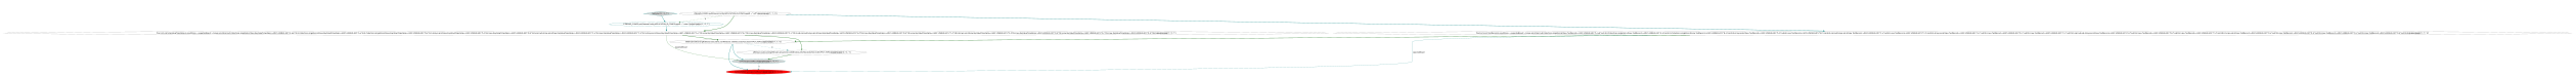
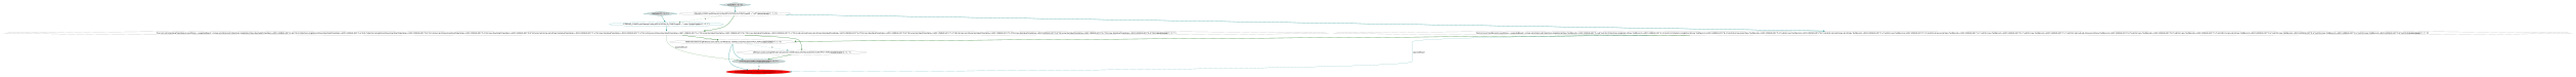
  digraph {
    fontname=Inter
    node [color=gray40 fillcolor=white fontname=Inter shape=ellipse style=filled]
    edge [arrowhead=tee color=teal fontname=Inter style=bold]
+   n1 [color=teal fillcolor=lightgray label="testLeft['1', '0', '0']" shape=diamond]
    n2 [label="STREAMS_CONFIG.put(StreamsConfig.APPLICATION_ID_CONFIG,appID + \"-left\")@@@3@@@['1', '1', '0']"]
    n3 [label="final List<List<KeyValueTimestamp<Long,String>>> expectedResult = Arrays.asList(null,null,Collections.singletonList(new KeyValueTimestamp<>(ANY_UNIQUE_KEY,\"A-null\",3L)),Collections.singletonList(new KeyValueTimestamp<>(ANY_UNIQUE_KEY,\"A-a\",4L)),Collections.singletonList(new KeyValueTimestamp<>(ANY_UNIQUE_KEY,\"B-a\",5L)),Arrays.asList(new KeyValueTimestamp<>(ANY_UNIQUE_KEY,\"A-b\",6L),new KeyValueTimestamp<>(ANY_UNIQUE_KEY,\"B-b\",6L)),null,null,Arrays.asList(new KeyValueTimestamp<>(ANY_UNIQUE_KEY,\"C-a\",9L),new KeyValueTimestamp<>(ANY_UNIQUE_KEY,\"C-b\",9L)),Arrays.asList(new KeyValueTimestamp<>(ANY_UNIQUE_KEY,\"A-c\",10L),new KeyValueTimestamp<>(ANY_UNIQUE_KEY,\"B-c\",10L),new KeyValueTimestamp<>(ANY_UNIQUE_KEY,\"C-c\",10L)),null,null,null,Arrays.asList(new KeyValueTimestamp<>(ANY_UNIQUE_KEY,\"A-d\",14L),new KeyValueTimestamp<>(ANY_UNIQUE_KEY,\"B-d\",14L),new KeyValueTimestamp<>(ANY_UNIQUE_KEY,\"C-d\",14L)),Arrays.asList(new KeyValueTimestamp<>(ANY_UNIQUE_KEY,\"D-a\",15L),new KeyValueTimestamp<>(ANY_UNIQUE_KEY,\"D-b\",15L),new KeyValueTimestamp<>(ANY_UNIQUE_KEY,\"D-c\",15L),new KeyValueTimestamp<>(ANY_UNIQUE_KEY,\"D-d\",15L)))@@@4@@@['1', '0', '1']"]
    n4 [color=teal label="STREAMS_CONFIG.put(StreamsConfig.APPLICATION_ID_CONFIG,appID + \"-outer\")@@@3@@@['0', '0', '1']"]
    n5 [label="final List<List<TestRecord<Long,String>>> expectedResult = Arrays.asList(null,null,Collections.singletonList(new TestRecord<>(ANY_UNIQUE_KEY,\"A-null\",null,3L)),Collections.singletonList(new TestRecord<>(ANY_UNIQUE_KEY,\"A-a\",null,4L)),Collections.singletonList(new TestRecord<>(ANY_UNIQUE_KEY,\"B-a\",null,5L)),Arrays.asList(new TestRecord<>(ANY_UNIQUE_KEY,\"A-b\",null,6L),new TestRecord<>(ANY_UNIQUE_KEY,\"B-b\",null,6L)),null,null,Arrays.asList(new TestRecord<>(ANY_UNIQUE_KEY,\"C-a\",null,9L),new TestRecord<>(ANY_UNIQUE_KEY,\"C-b\",null,9L)),Arrays.asList(new TestRecord<>(ANY_UNIQUE_KEY,\"A-c\",null,10L),new TestRecord<>(ANY_UNIQUE_KEY,\"B-c\",null,10L),new TestRecord<>(ANY_UNIQUE_KEY,\"C-c\",null,10L)),null,null,null,Arrays.asList(new TestRecord<>(ANY_UNIQUE_KEY,\"A-d\",null,14L),new TestRecord<>(ANY_UNIQUE_KEY,\"B-d\",null,14L),new TestRecord<>(ANY_UNIQUE_KEY,\"C-d\",null,14L)),Arrays.asList(new TestRecord<>(ANY_UNIQUE_KEY,\"D-a\",null,15L),new TestRecord<>(ANY_UNIQUE_KEY,\"D-b\",null,15L),new TestRecord<>(ANY_UNIQUE_KEY,\"D-c\",null,15L),new TestRecord<>(ANY_UNIQUE_KEY,\"D-d\",null,15L)))@@@4@@@['0', '1', '0']"]
    n6 [label="leftStream.leftJoin(rightStream,valueJoiner,JoinWindows.of(ofSeconds(10))).to(OUTPUT_TOPIC)@@@5@@@['1', '1', '0']"]
    n7 [fillcolor=red label="runTestWithDriver(expectedResult)@@@6@@@['0', '1', '0']"]
    n8 [label="leftStream.outerJoin(rightStream,valueJoiner,JoinWindows.of(ofSeconds(10))).to(OUTPUT_TOPIC)@@@5@@@['0', '0', '1']"]
    n9 [color=teal fillcolor=lightgray label="runTest(expectedResult)@@@6@@@['1', '0', '1']"]
    n10 [color=teal fillcolor=lightgray label="testOuter['0', '0', '1']" shape=diamond]
+   n1 -> n2
    n2 -> n3 [arrowhead=normal color=darkgreen]
    n2 -> n4 [color=darkgreen label=0 style=dashed]
    n2 -> n5 [arrowhead=normal]
    n3 -> n6 [color=darkgreen]
    n3 -> n8 [arrowhead=onormal color=darkgreen]
    n3 -> n9 [arrowhead=onormal color=darkgreen label=expectedResult style=solid]
    n4 -> n3 [arrowhead=normal]
    n5 -> n6 [color=darkgreen]
    n5 -> n7 [label=expectedResult style=solid]
    n6 -> n7
    n6 -> n8 [arrowhead=normal label=0 style=dashed]
    n6 -> n9 [arrowhead=onormal]
    n8 -> n9 [arrowhead=onormal color=darkgreen]
    n9 -> n7 [label=0 style=dashed]
    n10 -> n4 [arrowhead=normal]
  }
